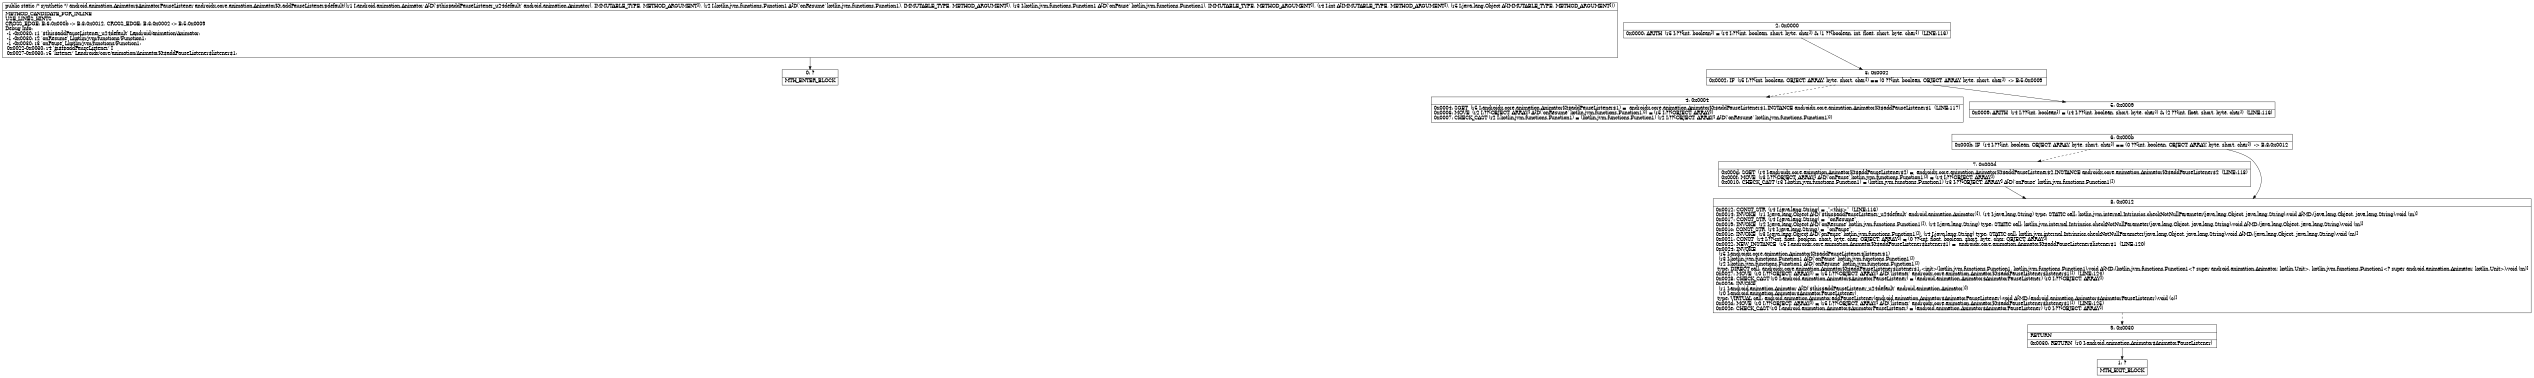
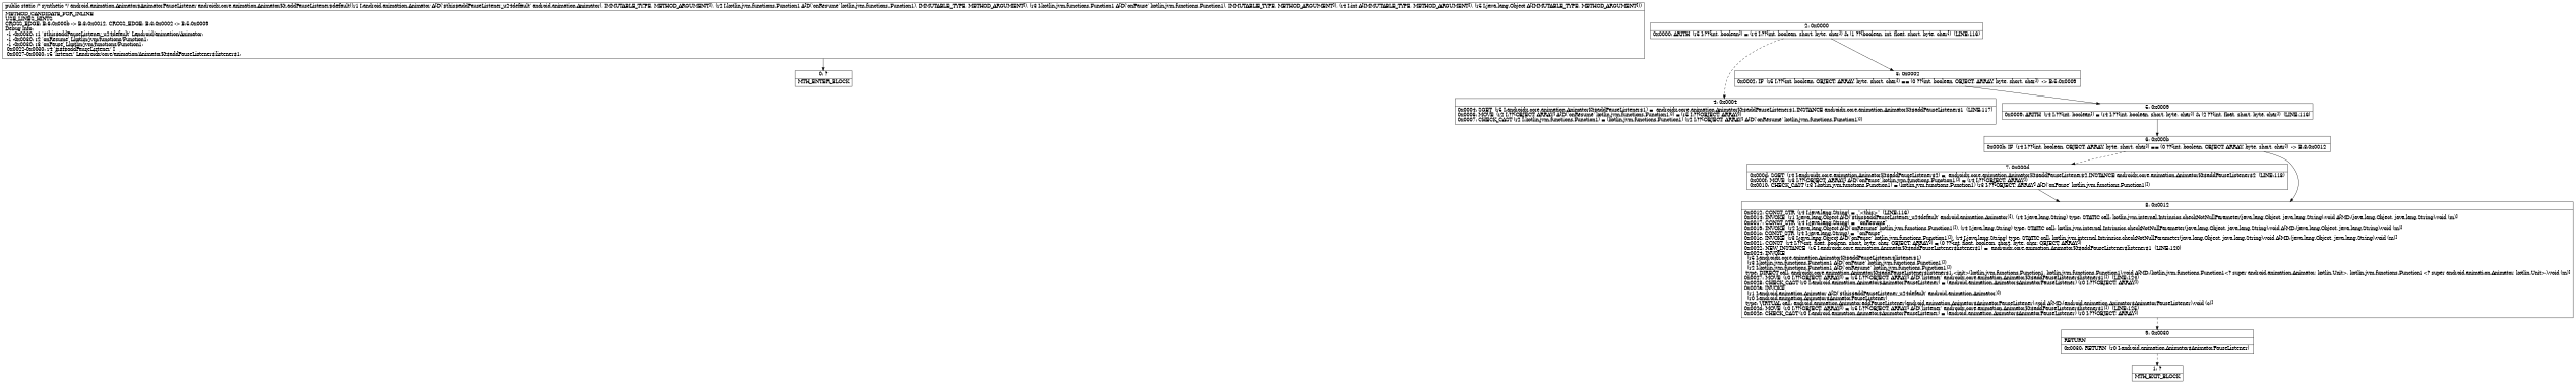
  digraph {
    node [shape=record]
    n1 [label="{0\:\ ?|MTH_ENTER_BLOCK\l}"]
    n2 [label="{2\:\ 0x0000|0x0000: ARITH  (r5 I:??[int, boolean]) = (r4 I:??[int, boolean, short, byte, char]) & (1 ??[boolean, int, float, short, byte, char])  (LINE:116)\l}"]
    n3 [label="{3\:\ 0x0002|0x0002: IF  (r5 I:??[int, boolean, OBJECT, ARRAY, byte, short, char]) == (0 ??[int, boolean, OBJECT, ARRAY, byte, short, char])  \-\> B:5:0x0009 \l}"]
    n4 [label="{4\:\ 0x0004|0x0004: SGET  (r5 I:androidx.core.animation.AnimatorKt$addPauseListener$1) =  androidx.core.animation.AnimatorKt$addPauseListener$1.INSTANCE androidx.core.animation.AnimatorKt$addPauseListener$1  (LINE:117)\l0x0006: MOVE  (r2 I:??[OBJECT, ARRAY] A[D('onResume' kotlin.jvm.functions.Function1)]) = (r5 I:??[OBJECT, ARRAY]) \l0x0007: CHECK_CAST (r2 I:kotlin.jvm.functions.Function1) = (kotlin.jvm.functions.Function1) (r2 I:??[OBJECT, ARRAY] A[D('onResume' kotlin.jvm.functions.Function1)]) \l}"]
    n5 [label="{5\:\ 0x0009|0x0009: ARITH  (r4 I:??[int, boolean]) = (r4 I:??[int, boolean, short, byte, char]) & (2 ??[int, float, short, byte, char])  (LINE:116)\l}"]
    n6 [label="{6\:\ 0x000b|0x000b: IF  (r4 I:??[int, boolean, OBJECT, ARRAY, byte, short, char]) == (0 ??[int, boolean, OBJECT, ARRAY, byte, short, char])  \-\> B:8:0x0012 \l}"]
    n7 [label="{7\:\ 0x000d|0x000d: SGET  (r4 I:androidx.core.animation.AnimatorKt$addPauseListener$2) =  androidx.core.animation.AnimatorKt$addPauseListener$2.INSTANCE androidx.core.animation.AnimatorKt$addPauseListener$2  (LINE:118)\l0x000f: MOVE  (r3 I:??[OBJECT, ARRAY] A[D('onPause' kotlin.jvm.functions.Function1)]) = (r4 I:??[OBJECT, ARRAY]) \l0x0010: CHECK_CAST (r3 I:kotlin.jvm.functions.Function1) = (kotlin.jvm.functions.Function1) (r3 I:??[OBJECT, ARRAY] A[D('onPause' kotlin.jvm.functions.Function1)]) \l}"]
    n8 [label="{8\:\ 0x0012|0x0012: CONST_STR  (r4 I:java.lang.String) =  \"\<this\>\"  (LINE:116)\l0x0014: INVOKE  (r1 I:java.lang.Object A[D('$this$addPauseListener_u24default' android.animation.Animator)]), (r4 I:java.lang.String) type: STATIC call: kotlin.jvm.internal.Intrinsics.checkNotNullParameter(java.lang.Object, java.lang.String):void A[MD:(java.lang.Object, java.lang.String):void (m)]\l0x0017: CONST_STR  (r4 I:java.lang.String) =  \"onResume\" \l0x0019: INVOKE  (r2 I:java.lang.Object A[D('onResume' kotlin.jvm.functions.Function1)]), (r4 I:java.lang.String) type: STATIC call: kotlin.jvm.internal.Intrinsics.checkNotNullParameter(java.lang.Object, java.lang.String):void A[MD:(java.lang.Object, java.lang.String):void (m)]\l0x001c: CONST_STR  (r4 I:java.lang.String) =  \"onPause\" \l0x001e: INVOKE  (r3 I:java.lang.Object A[D('onPause' kotlin.jvm.functions.Function1)]), (r4 I:java.lang.String) type: STATIC call: kotlin.jvm.internal.Intrinsics.checkNotNullParameter(java.lang.Object, java.lang.String):void A[MD:(java.lang.Object, java.lang.String):void (m)]\l0x0021: CONST  (r4 I:??[int, float, boolean, short, byte, char, OBJECT, ARRAY]) = (0 ??[int, float, boolean, short, byte, char, OBJECT, ARRAY]) \l0x0022: NEW_INSTANCE  (r5 I:androidx.core.animation.AnimatorKt$addPauseListener$listener$1) =  androidx.core.animation.AnimatorKt$addPauseListener$listener$1  (LINE:120)\l0x0024: INVOKE  \l  (r5 I:androidx.core.animation.AnimatorKt$addPauseListener$listener$1)\l  (r3 I:kotlin.jvm.functions.Function1 A[D('onPause' kotlin.jvm.functions.Function1)])\l  (r2 I:kotlin.jvm.functions.Function1 A[D('onResume' kotlin.jvm.functions.Function1)])\l type: DIRECT call: androidx.core.animation.AnimatorKt$addPauseListener$listener$1.\<init\>(kotlin.jvm.functions.Function1, kotlin.jvm.functions.Function1):void A[MD:(kotlin.jvm.functions.Function1\<? super android.animation.Animator, kotlin.Unit\>, kotlin.jvm.functions.Function1\<? super android.animation.Animator, kotlin.Unit\>):void (m)]\l0x0027: MOVE  (r0 I:??[OBJECT, ARRAY]) = (r5 I:??[OBJECT, ARRAY] A[D('listener' androidx.core.animation.AnimatorKt$addPauseListener$listener$1)])  (LINE:124)\l0x0028: CHECK_CAST (r0 I:android.animation.Animator$AnimatorPauseListener) = (android.animation.Animator$AnimatorPauseListener) (r0 I:??[OBJECT, ARRAY]) \l0x002a: INVOKE  \l  (r1 I:android.animation.Animator A[D('$this$addPauseListener_u24default' android.animation.Animator)])\l  (r0 I:android.animation.Animator$AnimatorPauseListener)\l type: VIRTUAL call: android.animation.Animator.addPauseListener(android.animation.Animator$AnimatorPauseListener):void A[MD:(android.animation.Animator$AnimatorPauseListener):void (c)]\l0x002d: MOVE  (r0 I:??[OBJECT, ARRAY]) = (r5 I:??[OBJECT, ARRAY] A[D('listener' androidx.core.animation.AnimatorKt$addPauseListener$listener$1)])  (LINE:125)\l0x002e: CHECK_CAST (r0 I:android.animation.Animator$AnimatorPauseListener) = (android.animation.Animator$AnimatorPauseListener) (r0 I:??[OBJECT, ARRAY]) \l}"]
    n9 [label="{9\:\ 0x0030|RETURN\l|0x0030: RETURN  (r0 I:android.animation.Animator$AnimatorPauseListener) \l}"]
    n10 [label="{1\:\ ?|MTH_EXIT_BLOCK\l}"]
    n11 [label="{public static \/* synthetic *\/ android.animation.Animator$AnimatorPauseListener androidx.core.animation.AnimatorKt.addPauseListener$default((r1 I:android.animation.Animator A[D('$this$addPauseListener_u24default' android.animation.Animator), IMMUTABLE_TYPE, METHOD_ARGUMENT]), (r2 I:kotlin.jvm.functions.Function1 A[D('onResume' kotlin.jvm.functions.Function1), IMMUTABLE_TYPE, METHOD_ARGUMENT]), (r3 I:kotlin.jvm.functions.Function1 A[D('onPause' kotlin.jvm.functions.Function1), IMMUTABLE_TYPE, METHOD_ARGUMENT]), (r4 I:int A[IMMUTABLE_TYPE, METHOD_ARGUMENT]), (r5 I:java.lang.Object A[IMMUTABLE_TYPE, METHOD_ARGUMENT]))  | METHOD_CANDIDATE_FOR_INLINE\lUSE_LINES_HINTS\lCROSS_EDGE: B:6:0x000b \-\> B:8:0x0012, CROSS_EDGE: B:3:0x0002 \-\> B:5:0x0009\lDebug Info:\l  \-1 \-0x0030: r1 '$this$addPauseListener_u24default' Landroid\/animation\/Animator;\l  \-1 \-0x0030: r2 'onResume' Lkotlin\/jvm\/functions\/Function1;\l  \-1 \-0x0030: r3 'onPause' Lkotlin\/jvm\/functions\/Function1;\l  0x0022\-0x0030: r4 '$i$f$addPauseListener' I\l  0x0027\-0x0030: r5 'listener' Landroidx\/core\/animation\/AnimatorKt$addPauseListener$listener$1;\l}"]
    n2 -> n3
-   n3 -> n4 [style=dashed]
+   n2 -> n4 [style=dashed]
    n3 -> n5
+   n5 -> n6
    n6 -> n7 [style=dashed]
    n6 -> n8
    n7 -> n8
    n8 -> n9 [style=dashed]
-   n9 -> n10
+   n9 -> n10 [style=dashed]
    n11 -> n1
  }
